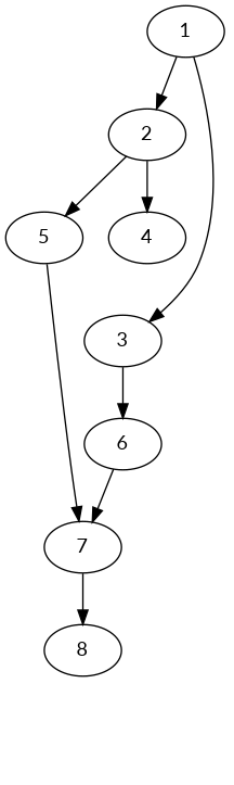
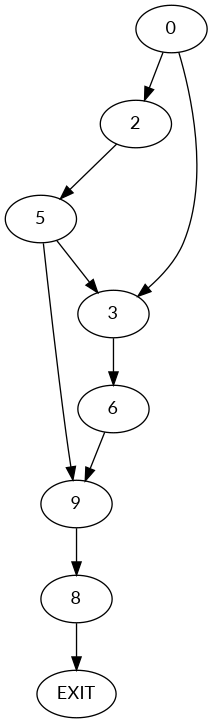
  digraph {
    fontname=Lato
    node [fontname=Lato]
    edge [fontname=Lato]
-   1
+   1 [label=0]
    2
    3
-   4
+   n4 [label=EXIT]
    5
    6
-   7
+   7 [label=9]
    8
    1 -> 2
    1 -> 3
-   2 -> 4
    2 -> 5
    3 -> 6
+   5 -> 3
    5 -> 7
    6 -> 7
    7 -> 8
+   8 -> n4
  }
